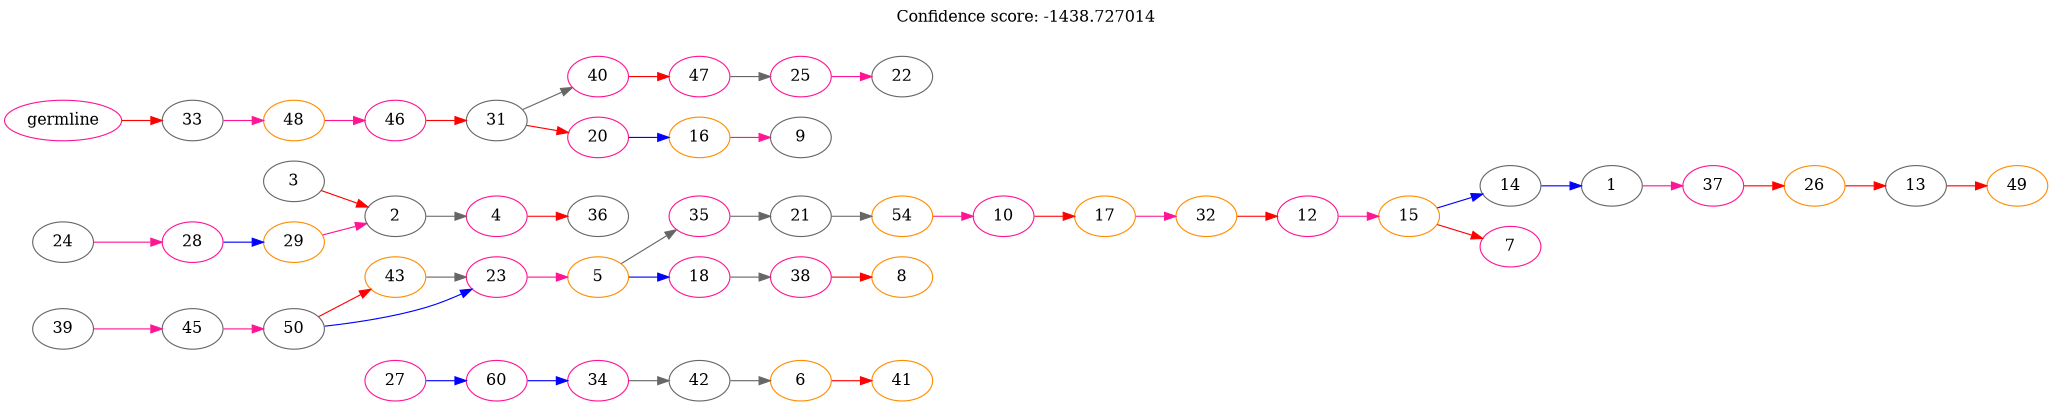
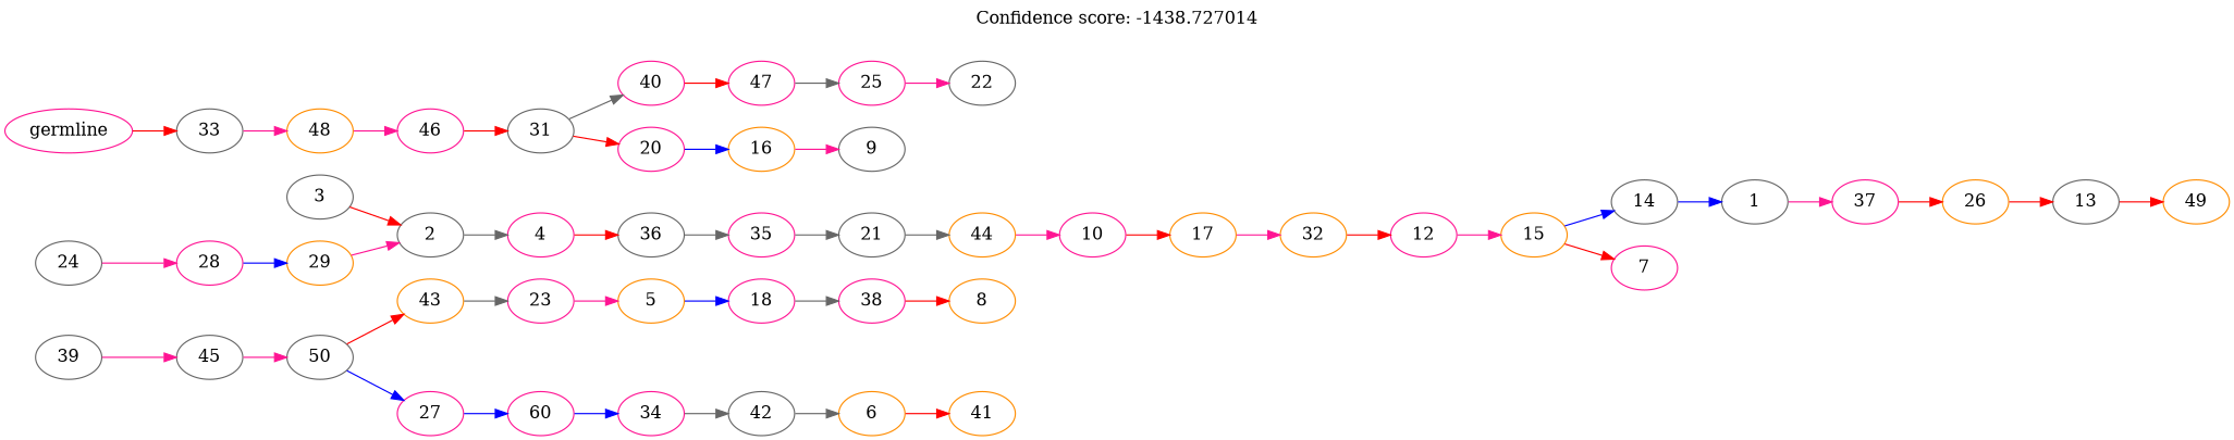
  digraph {
    label="Confidence score: -1438.727014"
    labelloc=t
    rankdir=LR
    node [color=deeppink]
    edge [color=red]
    n1 [color=gray40 label=13]
    n2 [color=darkorange label=49]
    n3 [color=darkorange label=26]
    n4 [label=37]
    n5 [color=gray40 label=1]
    n6 [color=gray40 label=14]
    n7 [label=7]
    n8 [color=darkorange label=15]
    n9 [label=12]
    n10 [color=darkorange label=32]
    n11 [color=darkorange label=17]
    n12 [label=10]
-   n13 [color=darkorange label=54]
+   n13 [color=darkorange label=44]
    n14 [color=gray40 label=21]
    n15 [label=35]
    n16 [color=gray40 label=36]
    n17 [label=4]
    n18 [color=gray40 label=2]
    n19 [color=gray40 label=3]
    n20 [color=darkorange label=29]
    n21 [label=28]
    n22 [color=gray40 label=24]
    n23 [color=darkorange label=6]
    n24 [color=darkorange label=41]
    n25 [color=gray40 label=42]
    n26 [label=34]
    n27 [label=60]
    n28 [label=27]
    n29 [label=38]
    n30 [color=darkorange label=8]
    n31 [label=18]
    n32 [color=darkorange label=5]
    n33 [label=23]
    n34 [color=darkorange label=43]
    n35 [color=gray40 label=50]
    n36 [color=gray40 label=45]
    n37 [color=gray40 label=39]
    n38 [color=gray40 label=22]
    n39 [label=25]
    n40 [label=47]
    n41 [label=40]
    n42 [color=darkorange label=16]
    n43 [color=gray40 label=9]
    n44 [label=20]
    n45 [color=gray40 label=31]
    n46 [label=46]
    n47 [color=darkorange label=48]
    n48 [color=gray40 label=33]
    n49 [label=germline]
    n1 -> n2
    n3 -> n1
    n4 -> n3
    n5 -> n4 [color=deeppink]
    n6 -> n5 [color=blue]
    n8 -> n6 [color=blue]
    n8 -> n7
    n9 -> n8 [color=deeppink]
    n10 -> n9
    n11 -> n10 [color=deeppink]
    n12 -> n11
    n13 -> n12 [color=deeppink]
    n14 -> n13 [color=gray40]
    n15 -> n14 [color=gray40]
-   n32 -> n15 [color=gray40]
+   n16 -> n15 [color=gray40]
    n17 -> n16
    n18 -> n17 [color=gray40]
    n19 -> n18
    n20 -> n18 [color=deeppink]
    n21 -> n20 [color=blue]
    n22 -> n21 [color=deeppink]
    n23 -> n24
    n25 -> n23 [color=gray40]
    n26 -> n25 [color=gray40]
    n27 -> n26 [color=blue]
    n28 -> n27 [color=blue]
    n29 -> n30
    n31 -> n29 [color=gray40]
    n32 -> n31 [color=blue]
    n33 -> n32 [color=deeppink]
    n34 -> n33 [color=gray40]
-   n35 -> n33 [color=blue]
+   n35 -> n28 [color=blue]
    n35 -> n34
    n36 -> n35 [color=deeppink]
    n37 -> n36 [color=deeppink]
    n39 -> n38 [color=deeppink]
    n40 -> n39 [color=gray40]
    n41 -> n40
    n42 -> n43 [color=deeppink]
    n44 -> n42 [color=blue]
    n45 -> n41 [color=gray40]
    n45 -> n44
    n46 -> n45
    n47 -> n46 [color=deeppink]
    n48 -> n47 [color=deeppink]
    n49 -> n48
  }
